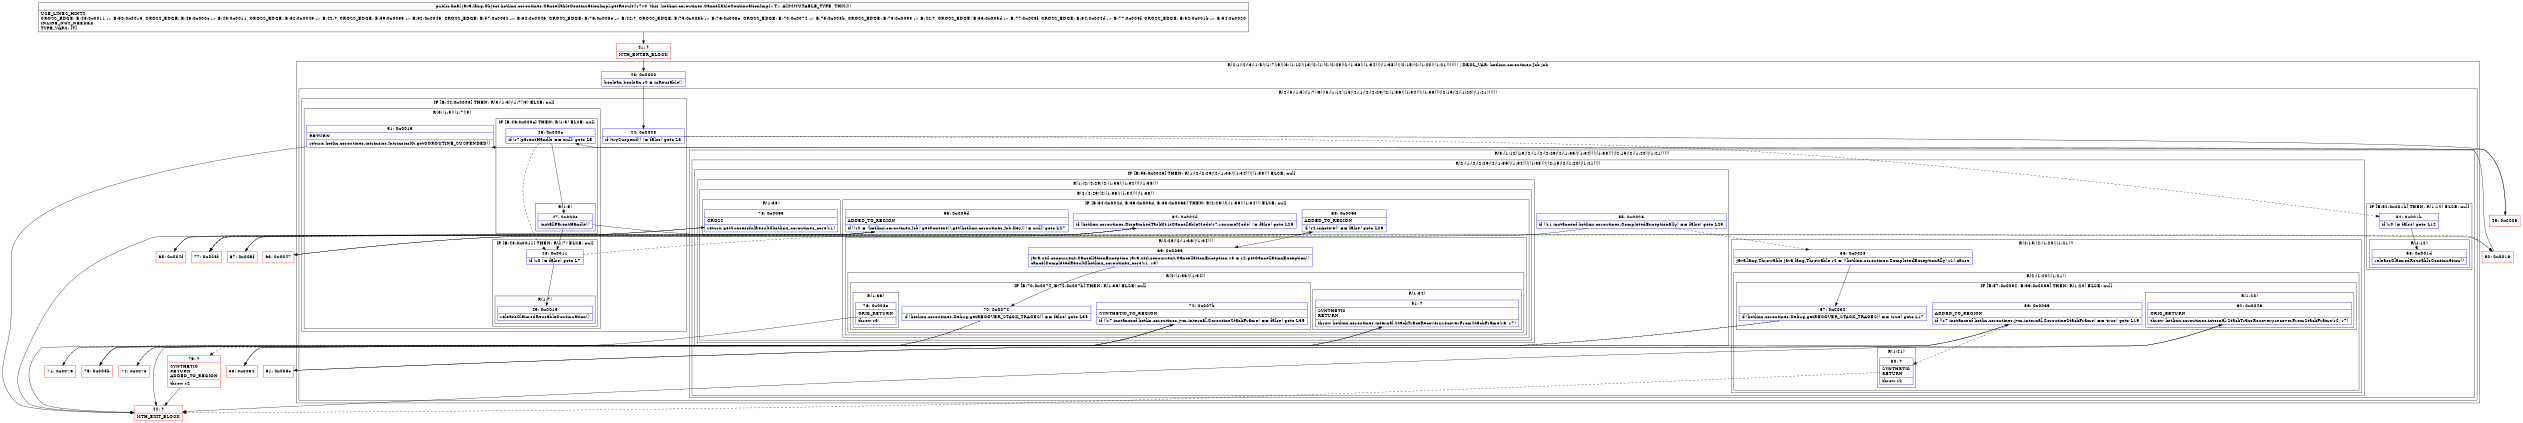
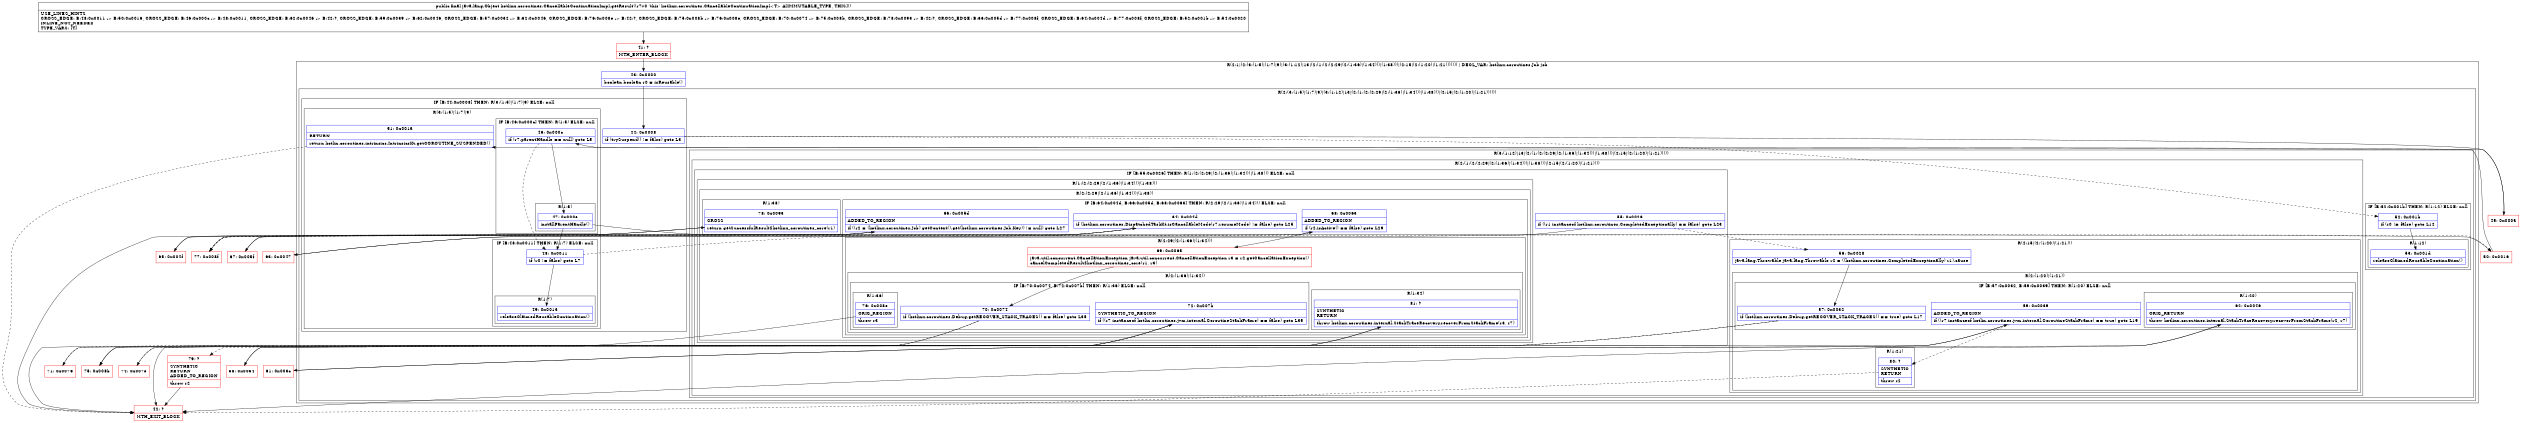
  digraph {
    node [color=blue shape=record]
    n1 [label="{47\:\ 0x000e|installParentHandle()\l}"]
    n2 [label="{46\:\ 0x000c|if (r7.parentHandle == null) goto L5\l}"]
    n3 [label="{49\:\ 0x0013|releaseClaimedReusableContinuation()\l}"]
    n4 [label="{48\:\ 0x0011|if (r0 != false) goto L7\l}"]
    n5 [label="{51\:\ 0x001a|RETURN\l|return kotlin.coroutines.intrinsics.IntrinsicsKt.getCOROUTINE_SUSPENDED()\l}"]
    n6 [label="{44\:\ 0x0008|if (trySuspend() != false) goto L3\l}"]
    n7 [label="{53\:\ 0x001d|releaseClaimedReusableContinuation()\l}"]
    n8 [label="{52\:\ 0x001b|if (r0 != false) goto L12\l}"]
-   n9 [label="{76\:\ 0x008e|ORIG_RETURN\l|throw r3\l}"]
+   n9 [label="{76\:\ 0x008e|ORIG_REGION\l|throw r3\l}"]
    n10 [label="{70\:\ 0x0074|if (kotlinx.coroutines.Debug.getRECOVER_STACK_TRACES() == false) goto L35\l}"]
    n11 [label="{72\:\ 0x007b|SYNTHETIC_TO_REGION\l|if ((r7 instanceof kotlin.coroutines.jvm.internal.CoroutineStackFrame) == false) goto L35\l}"]
    n12 [label="{81\:\ ?|SYNTHETIC\lRETURN\l|throw kotlinx.coroutines.internal.StackTraceRecovery.recoverFromStackFrame(r3, r7)\l}"]
-   n13 [label="{69\:\ 0x0065|java.util.concurrent.CancellationException java.util.concurrent.CancellationException r3 = r2.getCancellationException()\lcancelCompletedResult$kotlinx_coroutines_core(r1, r3)\l}"]
+   n13 [color=red label="{69\:\ 0x0065|java.util.concurrent.CancellationException java.util.concurrent.CancellationException r3 = r2.getCancellationException()\lcancelCompletedResult$kotlinx_coroutines_core(r1, r3)\l}"]
    n14 [label="{64\:\ 0x004d|if (kotlinx.coroutines.DispatchedTaskKt.isCancellableMode(r7.resumeMode) != false) goto L25\l}"]
    n15 [label="{66\:\ 0x005d|ADDED_TO_REGION\l|if ((r2 = (kotlinx.coroutines.Job) getContext().get(kotlinx.coroutines.Job.Key)) != null) goto L27\l}"]
    n16 [label="{68\:\ 0x0063|ADDED_TO_REGION\l|if (r2.isActive() == false) goto L29\l}"]
    n17 [label="{78\:\ 0x0093|CROSS\l|return getSuccessfulResult$kotlinx_coroutines_core(r1)\l}"]
    n18 [label="{55\:\ 0x0026|if ((r1 instanceof kotlinx.coroutines.CompletedExceptionally) == false) goto L23\l}"]
    n19 [label="{62\:\ 0x0046|ORIG_RETURN\l|throw kotlinx.coroutines.internal.StackTraceRecovery.recoverFromStackFrame(r2, r7)\l}"]
    n20 [label="{57\:\ 0x0032|if (kotlinx.coroutines.Debug.getRECOVER_STACK_TRACES() == true) goto L17\l}"]
    n21 [label="{59\:\ 0x0039|ADDED_TO_REGION\l|if ((r7 instanceof kotlin.coroutines.jvm.internal.CoroutineStackFrame) == true) goto L19\l}"]
    n22 [label="{80\:\ ?|SYNTHETIC\lRETURN\l|throw r2\l}"]
    n23 [label="{56\:\ 0x0028|java.lang.Throwable java.lang.Throwable r2 = ((kotlinx.coroutines.CompletedExceptionally) r1).cause\l}"]
    n24 [label="{43\:\ 0x0000|boolean boolean r0 = isReusable()\l}"]
    n25 [color=red label="{50\:\ 0x0016}"]
    n26 [color=red label="{42\:\ ?|MTH_EXIT_BLOCK\l}"]
    n27 [color=red label="{45\:\ 0x000a}"]
    n28 [color=red label="{71\:\ 0x0076}"]
    n29 [color=red label="{75\:\ 0x008b}"]
    n30 [color=red label="{74\:\ 0x007e}"]
    n31 [color=red label="{65\:\ 0x004f}"]
    n32 [color=red label="{77\:\ 0x008f}"]
    n33 [color=red label="{67\:\ 0x005f}"]
    n34 [color=red label="{63\:\ 0x0047}"]
    n35 [color=red label="{58\:\ 0x0034}"]
    n36 [color=red label="{79\:\ ?|SYNTHETIC\lRETURN\lADDED_TO_REGION\l|throw r2\l}"]
    n37 [color=red label="{61\:\ 0x003c}"]
    n38 [color=red label="{41\:\ ?|MTH_ENTER_BLOCK\l}"]
    n39 [label="{public final java.lang.Object kotlinx.coroutines.CancellableContinuationImpl.getResult((r7v0 'this' kotlinx.coroutines.CancellableContinuationImpl\<T\> A[IMMUTABLE_TYPE, THIS]))  | USE_LINES_HINTS\lCROSS_EDGE: B:48:0x0011 \-\> B:50:0x0016, CROSS_EDGE: B:46:0x000c \-\> B:48:0x0011, CROSS_EDGE: B:62:0x0046 \-\> B:42:?, CROSS_EDGE: B:59:0x0039 \-\> B:62:0x0046, CROSS_EDGE: B:57:0x0032 \-\> B:62:0x0046, CROSS_EDGE: B:76:0x008e \-\> B:42:?, CROSS_EDGE: B:75:0x008b \-\> B:76:0x008e, CROSS_EDGE: B:70:0x0074 \-\> B:75:0x008b, CROSS_EDGE: B:78:0x0093 \-\> B:42:?, CROSS_EDGE: B:66:0x005d \-\> B:77:0x008f, CROSS_EDGE: B:64:0x004d \-\> B:77:0x008f, CROSS_EDGE: B:52:0x001b \-\> B:54:0x0020\lINLINE_NOT_NEEDED\lTYPE_VARS: [T]\l}" color=""]
    subgraph cluster_1 {
      label="R(2:1|(2:(3:(1:5)|(1:7)|9)|(3:(1:12)|13|(2:(1:(2:(2:29|(2:(1:36)|(1:34)))|(1:38)))|(2:15|(2:(1:20)|(1:21))))))) | DECL_VAR: kotlinx.coroutines.Job job\l"
      n24
      subgraph cluster_2 {
        label="R(2:(3:(1:5)|(1:7)|9)|(3:(1:12)|13|(2:(1:(2:(2:29|(2:(1:36)|(1:34)))|(1:38)))|(2:15|(2:(1:20)|(1:21))))))"
        subgraph cluster_3 {
          label="IF [B:44:0x0008] THEN: R(3:(1:5)|(1:7)|9) ELSE: null"
          n6
          subgraph cluster_4 {
            label="R(3:(1:5)|(1:7)|9)"
            n5
            subgraph cluster_5 {
              label="IF [B:46:0x000c] THEN: R(1:5) ELSE: null"
              n2
              subgraph cluster_6 {
                label="R(1:5)"
                n1
              }
            }
            subgraph cluster_7 {
              label="IF [B:48:0x0011] THEN: R(1:7) ELSE: null"
              n4
              subgraph cluster_8 {
                label="R(1:7)"
                n3
              }
            }
          }
        }
        subgraph cluster_9 {
          label="R(3:(1:12)|13|(2:(1:(2:(2:29|(2:(1:36)|(1:34)))|(1:38)))|(2:15|(2:(1:20)|(1:21)))))"
          subgraph cluster_10 {
            label="IF [B:52:0x001b] THEN: R(1:12) ELSE: null"
            n8
            subgraph cluster_11 {
              label="R(1:12)"
              n7
            }
          }
          subgraph cluster_12 {
            label="R(2:(1:(2:(2:29|(2:(1:36)|(1:34)))|(1:38)))|(2:15|(2:(1:20)|(1:21))))"
            subgraph cluster_13 {
              label="IF [B:55:0x0026] THEN: R(1:(2:(2:29|(2:(1:36)|(1:34)))|(1:38))) ELSE: null"
              n18
              subgraph cluster_14 {
                label="R(1:(2:(2:29|(2:(1:36)|(1:34)))|(1:38)))"
                subgraph cluster_15 {
                  label="R(2:(2:29|(2:(1:36)|(1:34)))|(1:38))"
                  subgraph cluster_16 {
                    label="IF [B:64:0x004d, B:66:0x005d, B:68:0x0063] THEN: R(2:29|(2:(1:36)|(1:34))) ELSE: null"
                    n14
                    n15
                    n16
                    subgraph cluster_17 {
                      label="R(2:29|(2:(1:36)|(1:34)))"
                      n13
                      subgraph cluster_18 {
                        label="R(2:(1:36)|(1:34))"
                        subgraph cluster_19 {
                          label="IF [B:70:0x0074, B:72:0x007b] THEN: R(1:36) ELSE: null"
                          n10
                          n11
                          subgraph cluster_20 {
                            label="R(1:36)"
                            n9
                          }
                        }
                        subgraph cluster_21 {
                          label="R(1:34)"
                          n12
                        }
                      }
                    }
                  }
                  subgraph cluster_22 {
                    label="R(1:38)"
                    n17
                  }
                }
              }
            }
            subgraph cluster_23 {
              label="R(2:15|(2:(1:20)|(1:21)))"
              n23
              subgraph cluster_24 {
                label="R(2:(1:20)|(1:21))"
                subgraph cluster_25 {
                  label="IF [B:57:0x0032, B:59:0x0039] THEN: R(1:20) ELSE: null"
                  n20
                  n21
                  subgraph cluster_26 {
                    label="R(1:20)"
                    n19
                  }
                }
                subgraph cluster_27 {
                  label="R(1:21)"
                  n22
                }
              }
            }
          }
        }
      }
    }
    n1 -> n4
    n1 -> n25
    n2 -> n1
    n2 -> n4 [style=dashed]
    n4 -> n3
    n4 -> n25 [style=dashed]
-   n5 -> n26
+   n5 -> n26 [style=dashed]
    n6 -> n8 [style=dashed]
    n6 -> n27
    n8 -> n7
    n9 -> n26
    n10 -> n28 [style=dashed]
    n10 -> n29
    n11 -> n29
    n11 -> n30 [style=dashed]
    n12 -> n26
    n13 -> n10
    n14 -> n31
    n14 -> n32 [style=dashed]
    n15 -> n32 [style=dashed]
    n15 -> n33
    n16 -> n13
    n16 -> n32 [style=dashed]
    n17 -> n26
    n18 -> n23 [style=dashed]
    n18 -> n34
    n19 -> n26
    n20 -> n35
    n20 -> n36 [style=dashed]
    n21 -> n22 [style=dashed]
    n21 -> n37
    n22 -> n26 [style=dashed]
    n23 -> n20
    n24 -> n6
    n25 -> n5
    n27 -> n2
    n28 -> n11
    n30 -> n12
    n31 -> n15
    n32 -> n17
    n33 -> n16
    n34 -> n14
    n35 -> n21
    n36 -> n26
    n37 -> n19
    n38 -> n24
    n39 -> n38
  }
